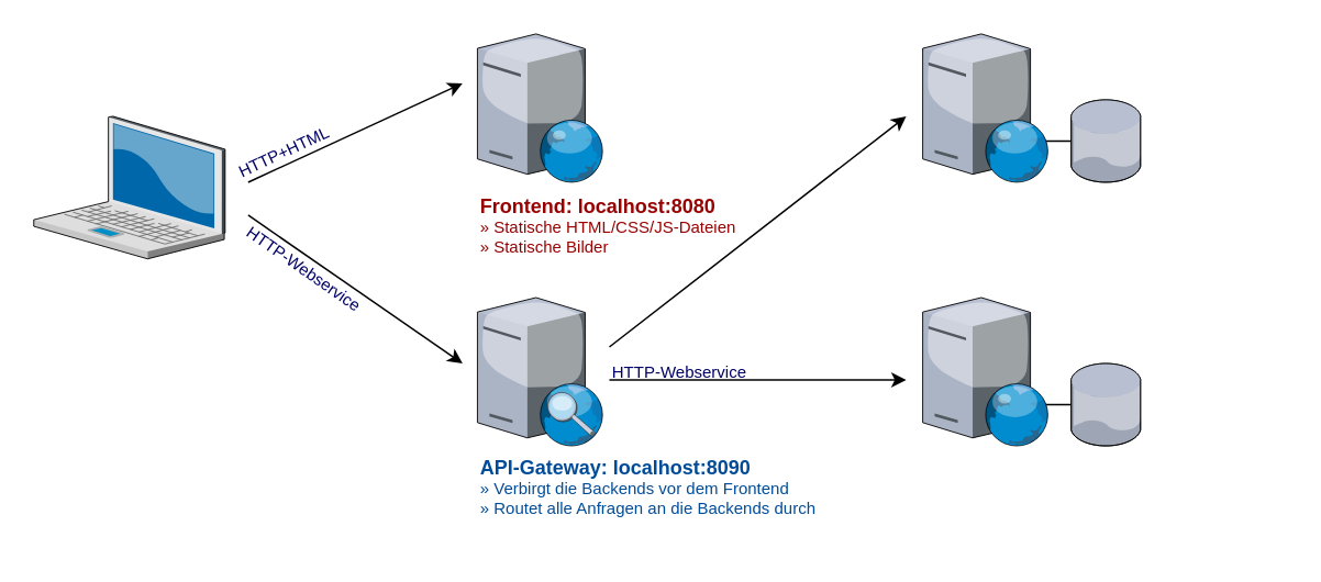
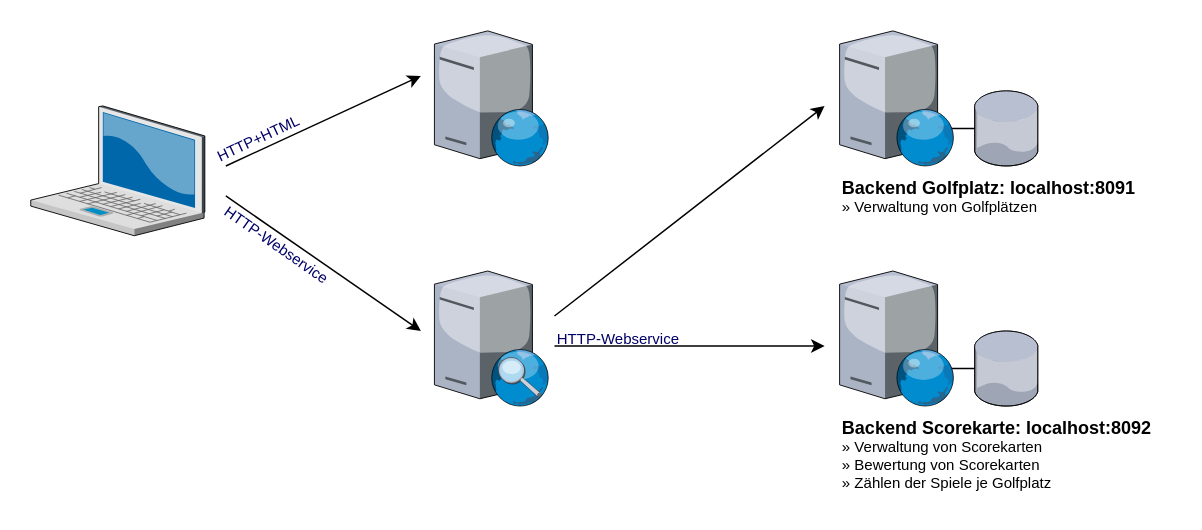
  <mxCell id="0" />
  <mxCell id="1" parent="0" />
  <mxCell id="2" value="" style="verticalLabelPosition=bottom;aspect=fixed;html=1;verticalAlign=top;strokeColor=none;align=center;outlineConnect=0;shape=mxgraph.citrix.laptop_2;" parent="1" vertex="1"><mxGeometry x="20" y="70" width="116" height="86.5" as="geometry" /></mxCell>
  <mxCell id="3" value="" style="group" parent="1" vertex="1" connectable="0"><mxGeometry x="289" y="20" width="170" height="171" as="geometry" /></mxCell>
  <mxCell id="4" value="" style="verticalLabelPosition=bottom;aspect=fixed;html=1;verticalAlign=top;strokeColor=none;align=center;outlineConnect=0;shape=mxgraph.citrix.web_server;" parent="3" vertex="1"><mxGeometry width="76.5" height="90" as="geometry" /></mxCell>
- <mxCell id="5" value="&lt;b&gt;Frontend: localhost:8080&lt;/b&gt;&lt;br&gt;&lt;div style=&quot;font-size: 10px&quot;&gt;&lt;font style=&quot;font-size: 10px&quot;&gt;» Statische HTML/CSS/JS-Dateien&lt;/font&gt;&lt;/div&gt;&lt;div style=&quot;font-size: 10px&quot;&gt;&lt;font style=&quot;font-size: 10px&quot;&gt;» Statische Bilder &lt;/font&gt;&lt;/div&gt;&lt;div style=&quot;font-size: 10px&quot;&gt;&lt;font style=&quot;font-size: 10px&quot;&gt;&lt;br&gt;&lt;/font&gt;&lt;/div&gt;" style="text;html=1;align=left;verticalAlign=top;resizable=0;points=[];autosize=1;fontColor=#990000;" parent="3" vertex="1"><mxGeometry y="91" width="170" height="60" as="geometry" /></mxCell>
  <mxCell id="6" value="" style="group" parent="1" vertex="1" connectable="0"><mxGeometry x="559" y="20" width="210" height="141" as="geometry" /></mxCell>
  <mxCell id="7" style="rounded=0;orthogonalLoop=1;jettySize=auto;html=1;endArrow=none;endFill=0;" parent="6" target="10" edge="1"><mxGeometry relative="1" as="geometry"><mxPoint x="60" y="65" as="sourcePoint" /></mxGeometry></mxCell>
  <mxCell id="8" value="" style="verticalLabelPosition=bottom;aspect=fixed;html=1;verticalAlign=top;strokeColor=none;align=center;outlineConnect=0;shape=mxgraph.citrix.web_server;" parent="6" vertex="1"><mxGeometry width="76.5" height="90" as="geometry" /></mxCell>
+ <mxCell id="9" value="&lt;div&gt;&lt;b&gt;Backend Golfplatz: localhost:8091&lt;br&gt;&lt;/b&gt;&lt;/div&gt;&lt;div style=&quot;font-size: 10px&quot;&gt;&lt;font style=&quot;font-size: 10px&quot;&gt;» Verwaltung von Golfplätzen&lt;br&gt;&lt;/font&gt;&lt;/div&gt;" style="text;html=1;align=left;verticalAlign=top;resizable=0;points=[];autosize=1;" parent="6" vertex="1"><mxGeometry y="91" width="210" height="30" as="geometry" /></mxCell>
  <mxCell id="10" value="" style="verticalLabelPosition=bottom;aspect=fixed;html=1;verticalAlign=top;strokeColor=none;align=center;outlineConnect=0;shape=mxgraph.citrix.database;" parent="6" vertex="1"><mxGeometry x="90" y="40" width="42.5" height="50" as="geometry" /></mxCell>
  <mxCell id="11" value="" style="group" parent="1" vertex="1" connectable="0"><mxGeometry x="559" y="180" width="220" height="151" as="geometry" /></mxCell>
  <mxCell id="12" style="rounded=0;orthogonalLoop=1;jettySize=auto;html=1;endArrow=none;endFill=0;" parent="11" target="15" edge="1"><mxGeometry relative="1" as="geometry"><mxPoint x="60" y="65" as="sourcePoint" /></mxGeometry></mxCell>
  <mxCell id="13" value="" style="verticalLabelPosition=bottom;aspect=fixed;html=1;verticalAlign=top;strokeColor=none;align=center;outlineConnect=0;shape=mxgraph.citrix.web_server;" parent="11" vertex="1"><mxGeometry width="76.5" height="90" as="geometry" /></mxCell>
+ <mxCell id="14" value="&lt;div&gt;&lt;b&gt;Backend Scorekarte: localhost:8092&lt;br&gt;&lt;/b&gt;&lt;/div&gt;&lt;div style=&quot;font-size: 10px&quot;&gt;&lt;font style=&quot;font-size: 10px&quot;&gt;» Verwaltung von Scorekarten&lt;/font&gt;&lt;/div&gt;&lt;div style=&quot;font-size: 10px&quot;&gt;&lt;font style=&quot;font-size: 10px&quot;&gt;» Bewertung von Scorekarten&lt;/font&gt;&lt;/div&gt;&lt;div style=&quot;font-size: 10px&quot;&gt;&lt;font style=&quot;font-size: 10px&quot;&gt;» Zählen der Spiele je Golfplatz&lt;br&gt;&lt;/font&gt;&lt;/div&gt;" style="text;html=1;align=left;verticalAlign=top;resizable=0;points=[];autosize=1;" parent="11" vertex="1"><mxGeometry y="91" width="220" height="60" as="geometry" /></mxCell>
  <mxCell id="15" value="" style="verticalLabelPosition=bottom;aspect=fixed;html=1;verticalAlign=top;strokeColor=none;align=center;outlineConnect=0;shape=mxgraph.citrix.database;" parent="11" vertex="1"><mxGeometry x="90" y="40" width="42.5" height="50" as="geometry" /></mxCell>
  <mxCell id="16" value="" style="endArrow=classic;html=1;strokeColor=#000000;fontSize=10;fontColor=#990000;" parent="1" edge="1"><mxGeometry width="50" height="50" relative="1" as="geometry"><mxPoint x="150" y="110" as="sourcePoint" /><mxPoint x="280" y="50" as="targetPoint" /></mxGeometry></mxCell>
  <mxCell id="17" value="" style="endArrow=classic;html=1;strokeColor=#000000;fontSize=10;fontColor=#990000;" parent="1" edge="1"><mxGeometry width="50" height="50" relative="1" as="geometry"><mxPoint x="150" y="130" as="sourcePoint" /><mxPoint x="280" y="220" as="targetPoint" /></mxGeometry></mxCell>
  <mxCell id="18" value="" style="endArrow=classic;html=1;strokeColor=#000000;fontSize=10;fontColor=#990000;" parent="1" edge="1"><mxGeometry width="50" height="50" relative="1" as="geometry"><mxPoint x="369" y="210" as="sourcePoint" /><mxPoint x="549" y="70" as="targetPoint" /></mxGeometry></mxCell>
  <mxCell id="19" value="" style="endArrow=classic;html=1;strokeColor=#000000;fontSize=10;fontColor=#990000;" parent="1" edge="1"><mxGeometry width="50" height="50" relative="1" as="geometry"><mxPoint x="369" y="230" as="sourcePoint" /><mxPoint x="549" y="230" as="targetPoint" /></mxGeometry></mxCell>
  <mxCell id="20" value="HTTP+HTML" style="text;html=1;align=left;verticalAlign=middle;resizable=0;points=[];autosize=1;fontSize=10;labelBackgroundColor=none;fontColor=#000066;rotation=-25;" parent="1" vertex="1"><mxGeometry x="140" y="80" width="70" height="20" as="geometry" /></mxCell>
  <mxCell id="21" value="&lt;div&gt;HTTP-Webservice&lt;br&gt;&lt;/div&gt;" style="text;html=1;align=left;verticalAlign=middle;resizable=0;points=[];autosize=1;fontSize=10;labelBackgroundColor=none;fontColor=#000066;rotation=35;" parent="1" vertex="1"><mxGeometry x="140" y="156.5" width="100" height="20" as="geometry" /></mxCell>
  <mxCell id="22" value="HTTP-Webservice" style="text;html=1;align=left;verticalAlign=middle;resizable=0;points=[];autosize=1;fontSize=10;fontColor=#000066;" parent="1" vertex="1"><mxGeometry x="369" y="215" width="100" height="20" as="geometry" /></mxCell>
  <mxCell id="23" value="" style="group" vertex="1" connectable="0" parent="1"><mxGeometry x="289" y="180" width="240" height="140" as="geometry" /></mxCell>
  <mxCell id="24" value="" style="verticalLabelPosition=bottom;aspect=fixed;html=1;verticalAlign=top;strokeColor=none;align=center;outlineConnect=0;shape=mxgraph.citrix.edgesight_server;shadow=0;fillColor=none;fontSize=10;fontColor=#000000;" parent="23" vertex="1"><mxGeometry width="76.5" height="90" as="geometry" /></mxCell>
- <mxCell id="25" value="&lt;b&gt;API-Gateway: localhost:8090&lt;/b&gt;&lt;br&gt;&lt;div style=&quot;font-size: 10px&quot;&gt;&lt;font style=&quot;font-size: 10px&quot;&gt;» Verbirgt die Backends vor dem Frontend&lt;br&gt;&lt;/font&gt;&lt;/div&gt;&lt;div style=&quot;font-size: 10px&quot;&gt;&lt;font style=&quot;font-size: 10px&quot;&gt;» Routet alle Anfragen an die Backends durch&lt;/font&gt;&lt;/div&gt;" style="text;html=1;align=left;verticalAlign=top;resizable=0;points=[];autosize=1;fontColor=#004C99;" parent="23" vertex="1"><mxGeometry y="90" width="220" height="50" as="geometry" /></mxCell>
